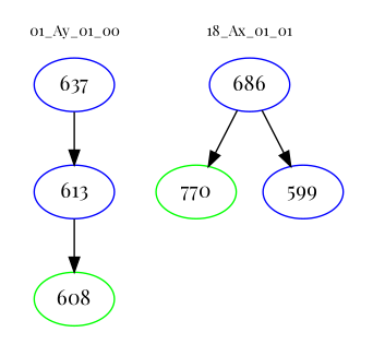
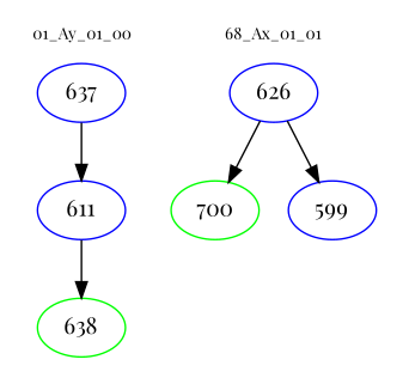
  digraph {
    fontname="Playfair Display"
    node [color=blue fontname="Playfair Display"]
    edge [color=black fontname="Playfair Display"]
-   n1 [label=613]
-   n2 [color=green label=608]
+   n1 [label=611]
+   n2 [color=green label=638]
    n3 [label=637]
-   n4 [label=686]
-   n5 [color=green label=770]
+   n4 [label=626]
+   n5 [color=green label=700]
    n6 [label=599]
    subgraph cluster_1 {
      color=white
      fontsize=10
      label="01_Ay_01_00"
      n1
      n2
      n3
    }
    subgraph cluster_2 {
      color=white
      fontsize=10
-     label="18_Ax_01_01"
+     label="68_Ax_01_01"
      n4
      n5
      n6
    }
    n1 -> n2
    n3 -> n1
    n4 -> n5
    n4 -> n6
  }
